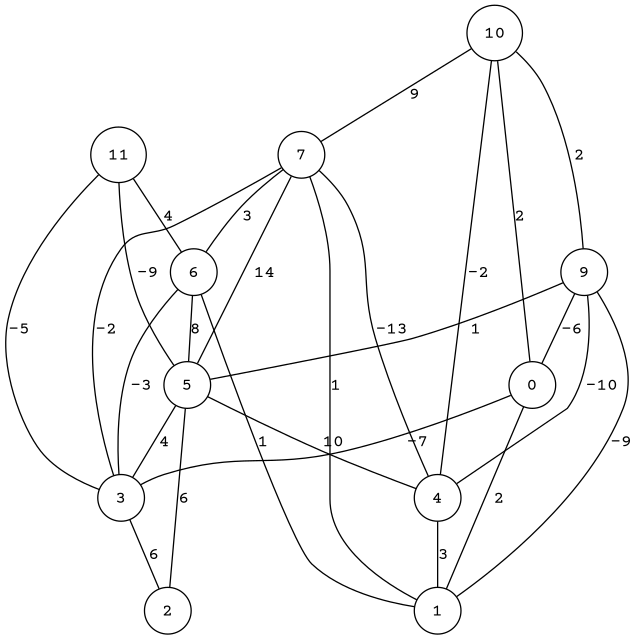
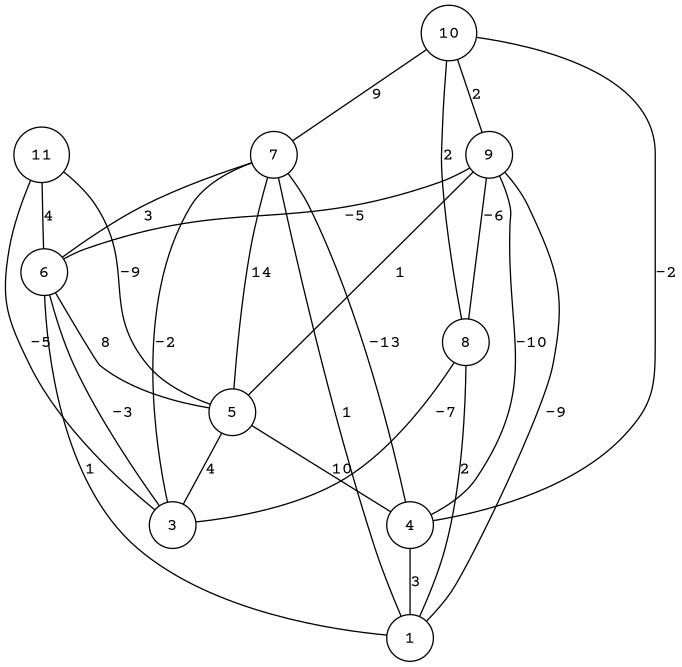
  graph {
    fontname="Courier Prime"
    node [fontname="Courier Prime" shape=circle]
    edge [fontname="Courier Prime"]
    11
    5
    6
    3
    4
-   2
    1
    10
    7
-   8 [label=0]
+   8
    9
    11 -- 5 [label=-9]
    11 -- 6 [label=4]
    11 -- 3 [label=-5]
    5 -- 3 [label=4]
    5 -- 4 [label=10]
-   5 -- 2 [label=6]
    6 -- 5 [label=8]
    6 -- 3 [label=-3]
    6 -- 1 [label=1]
-   3 -- 2 [label=6]
    4 -- 1 [label=3]
    10 -- 4 [label=-2]
    10 -- 7 [label=9]
    10 -- 8 [label=2]
    10 -- 9 [label=2]
    7 -- 5 [label=14]
    7 -- 6 [label=3]
    7 -- 3 [label=-2]
    7 -- 4 [label=-13]
    7 -- 1 [label=1]
    8 -- 3 [label=-7]
    8 -- 1 [label=2]
    9 -- 5 [label=1]
+   9 -- 6 [label=-5]
    9 -- 4 [label=-10]
    9 -- 1 [label=-9]
    9 -- 8 [label=-6]
  }
